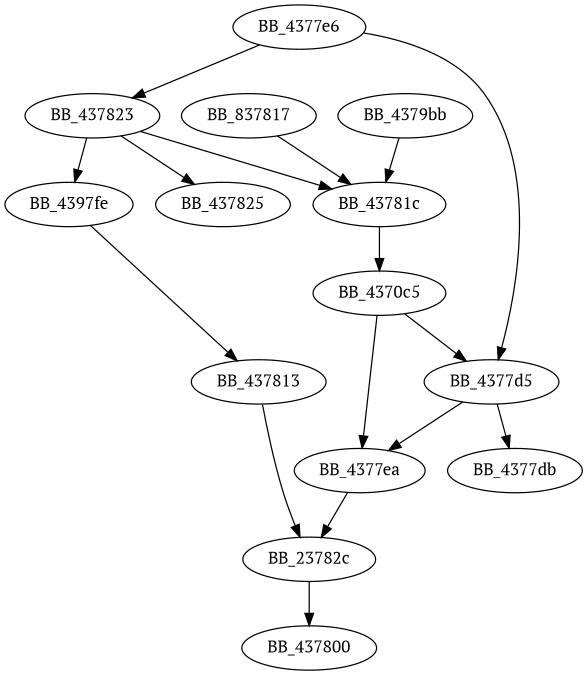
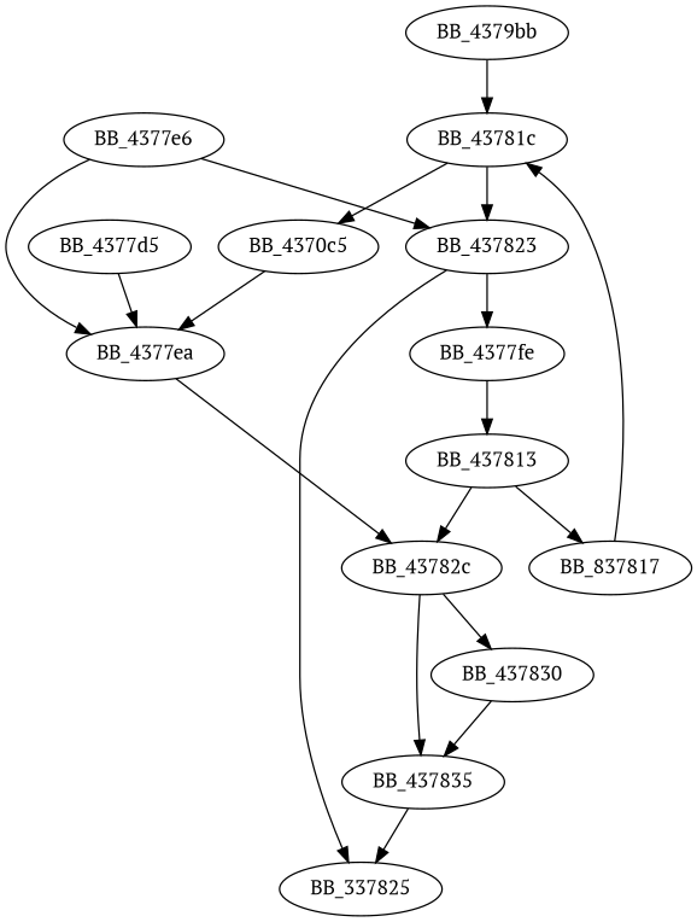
  digraph {
    fontname="PT Serif"
    node [fontname="PT Serif"]
    edge [fontname="PT Serif"]
    n1 [label=BB_4379bb]
    BB_43781c
    n3 [label=BB_4370c5]
    BB_437823
    BB_4377d5
    BB_4377ea
-   BB_4377fe [label=BB_4397fe]
-   BB_437825
-   BB_4377db
-   BB_43782c [label=BB_23782c]
+   BB_4377fe
+   BB_437825 [label=BB_337825]
+   BB_43782c
    BB_437813
-   BB_437830 [label=BB_437800]
+   BB_437830
+   BB_437835
    BB_4377e6
    n15 [label=BB_837817]
    n1 -> BB_43781c
    BB_43781c -> n3
-   BB_437823 -> BB_43781c
-   n3 -> BB_4377d5
+   BB_43781c -> BB_437823
    n3 -> BB_4377ea
    BB_437823 -> BB_4377fe
    BB_437823 -> BB_437825
    BB_4377d5 -> BB_4377ea
-   BB_4377d5 -> BB_4377db
    BB_4377ea -> BB_43782c
    BB_4377fe -> BB_437813
    BB_43782c -> BB_437830
+   BB_43782c -> BB_437835
    BB_437813 -> BB_43782c
+   BB_437813 -> n15
+   BB_437830 -> BB_437835
+   BB_437835 -> BB_437825
    BB_4377e6 -> BB_437823
-   BB_4377e6 -> BB_4377d5
+   BB_4377e6 -> BB_4377ea
    n15 -> BB_43781c
  }
